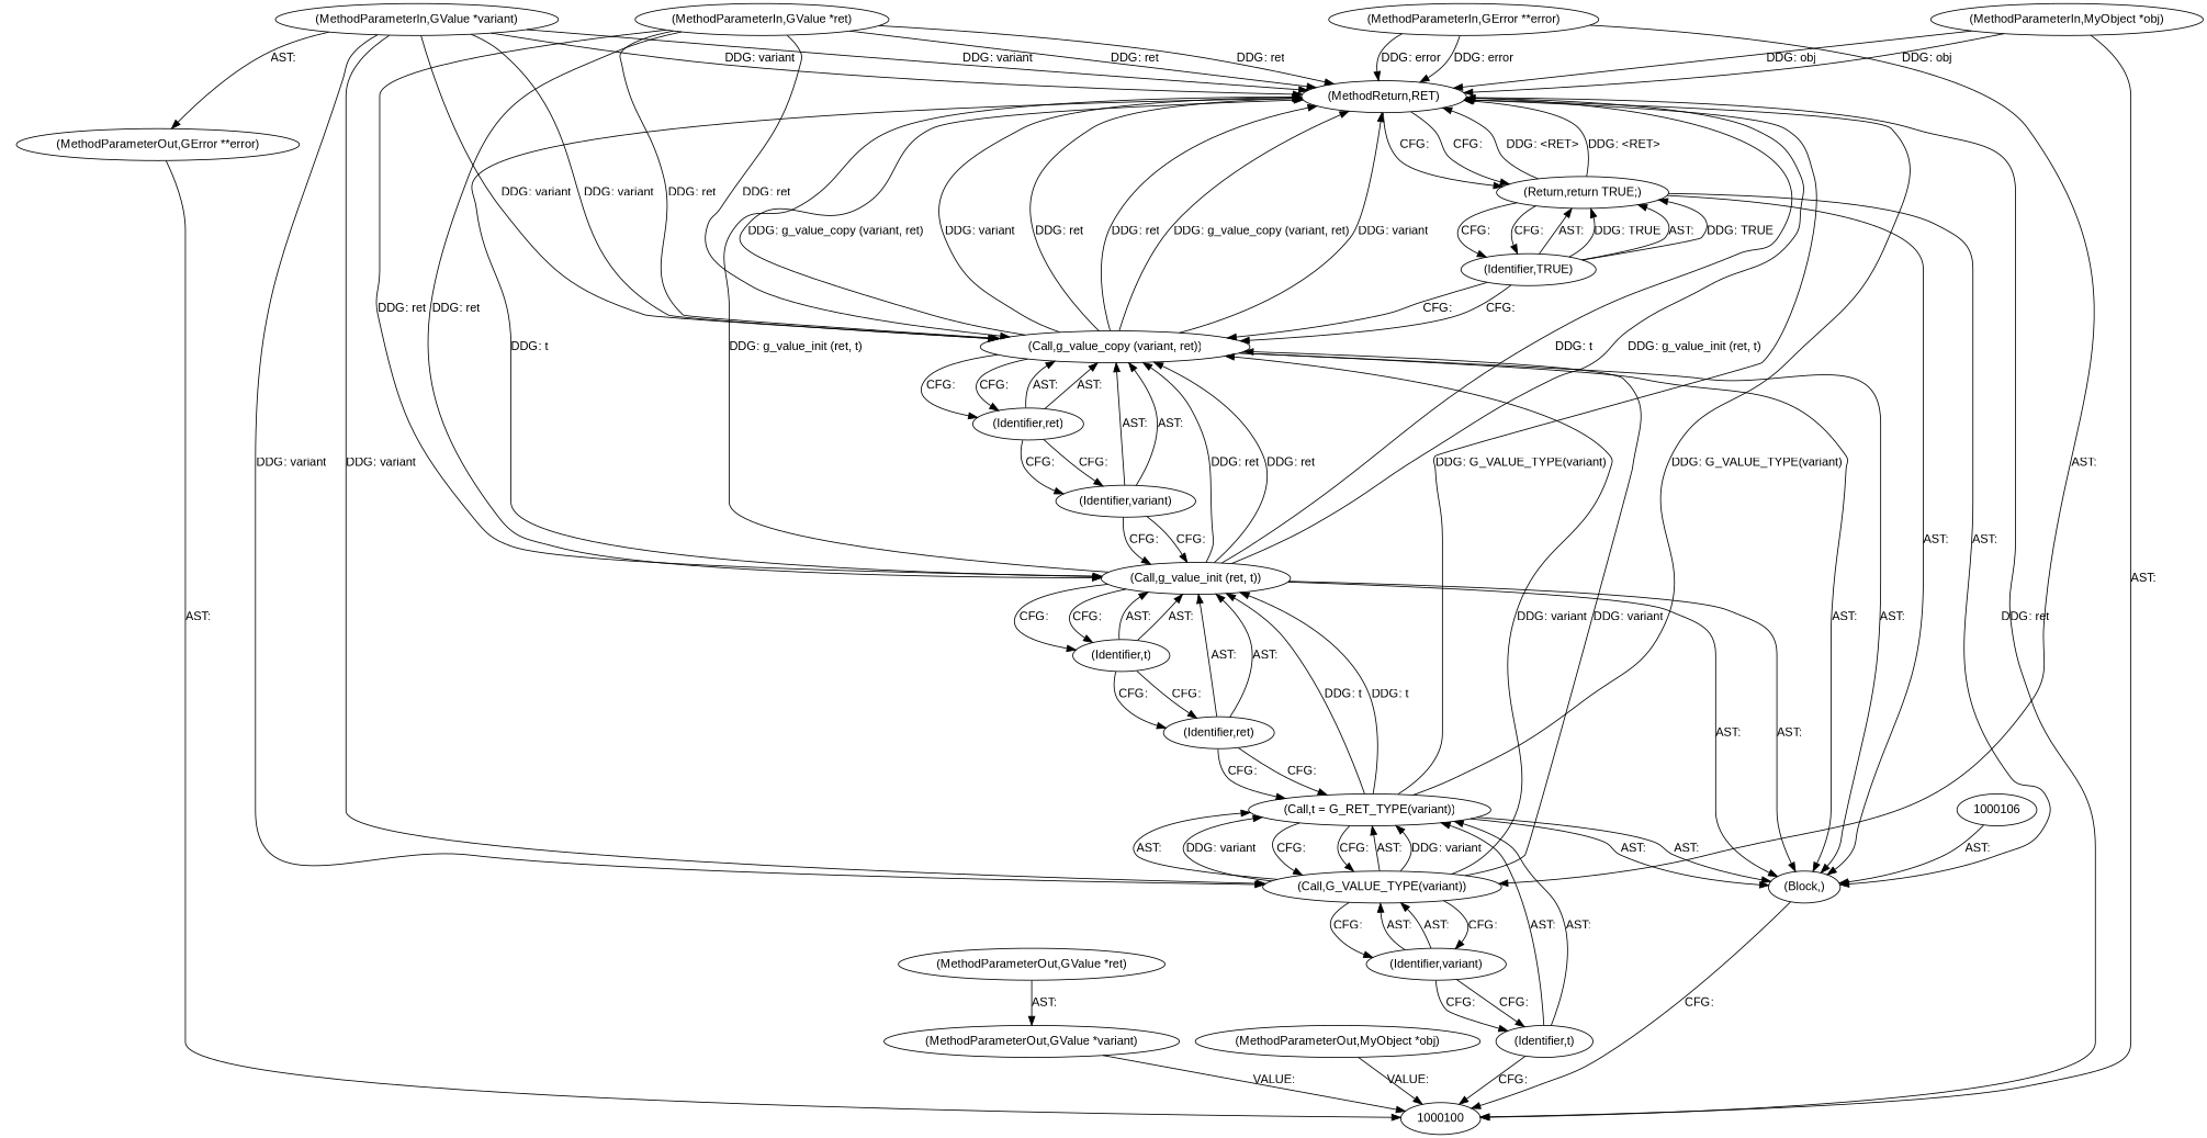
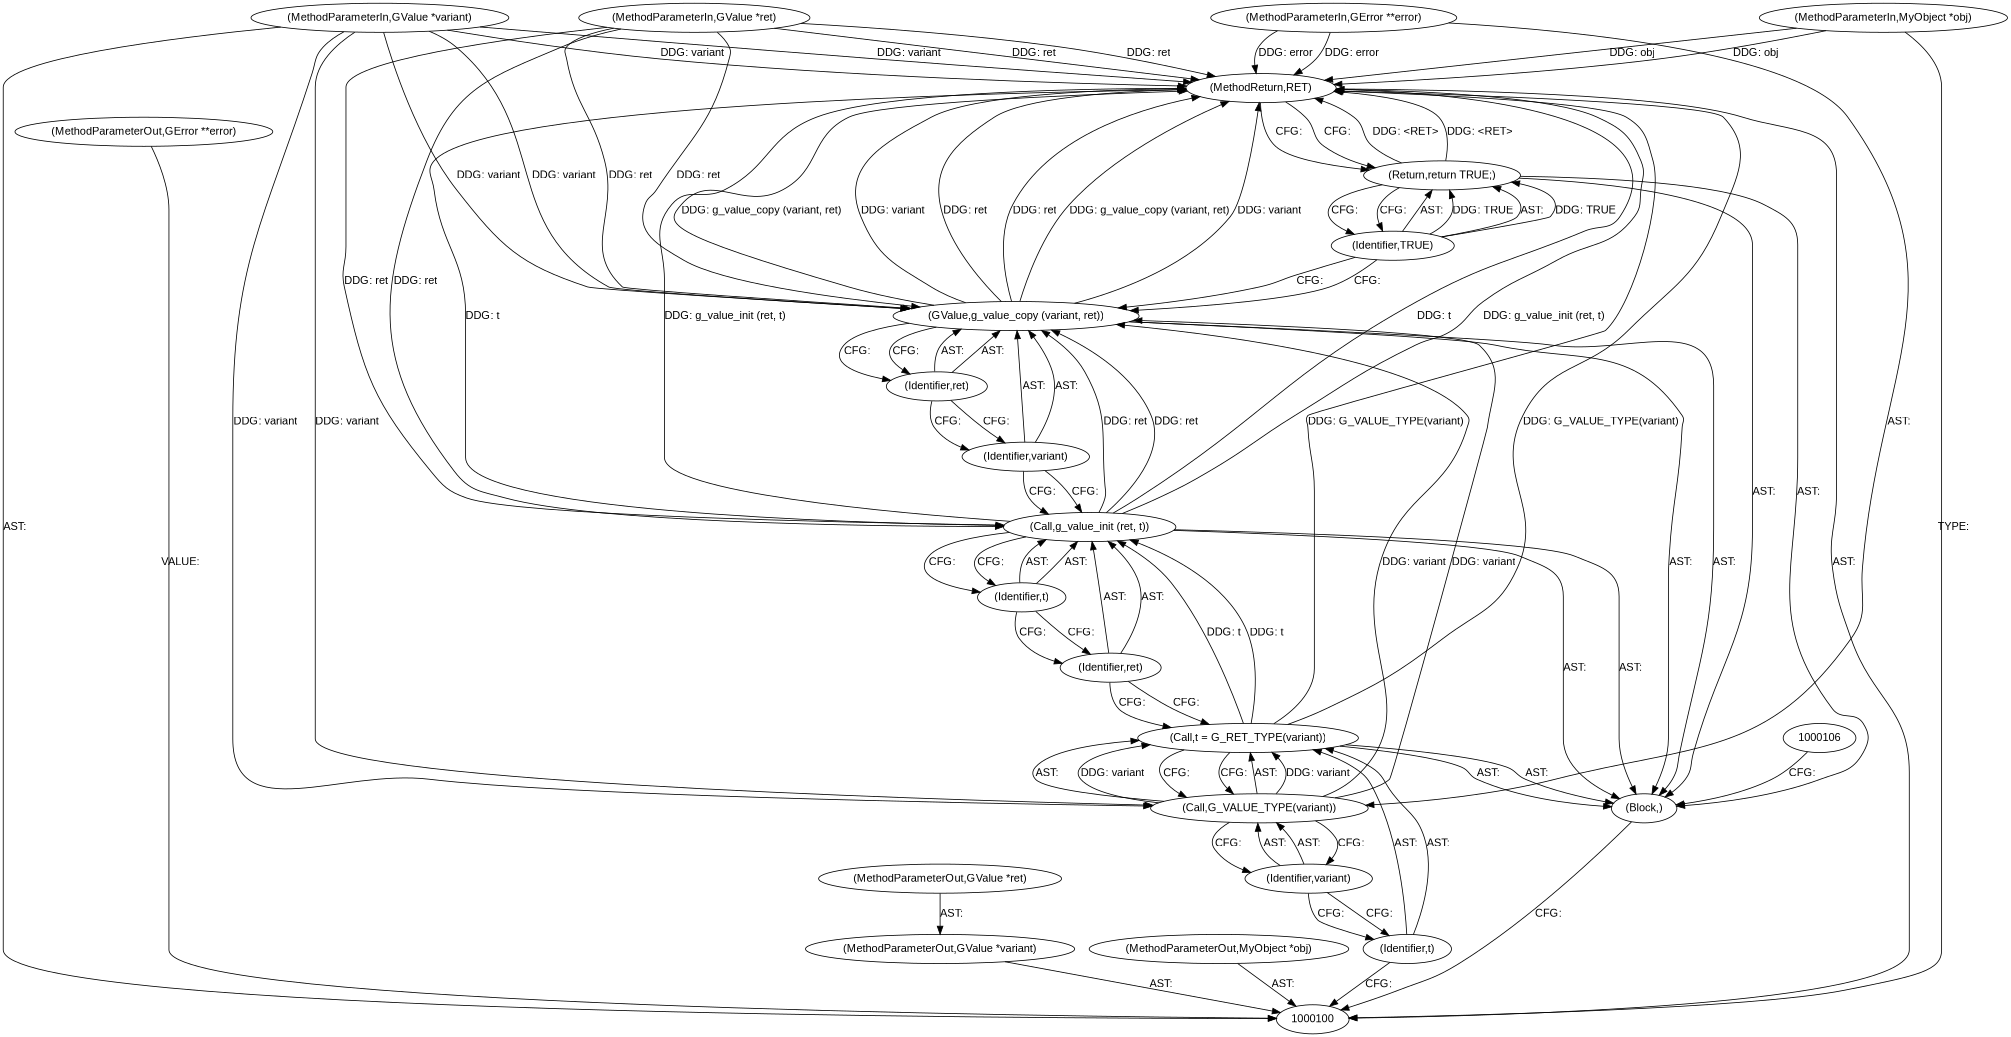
  digraph {
    fontname="Liberation Sans"
    node [fontname="Liberation Sans"]
    edge [fontname="Liberation Sans"]
    n1 [label="(MethodReturn,RET)"]
    n2 [label="(Return,return TRUE;)"]
    1000100
    n4 [label="(Block,)"]
    n5 [label="(Identifier,TRUE)"]
    n6 [label="(MethodParameterIn,MyObject *obj)"]
    n7 [label="(MethodParameterOut,MyObject *obj)"]
    n8 [label="(MethodParameterIn,GValue *variant)"]
    n9 [label="(Call,G_VALUE_TYPE(variant))"]
-   n10 [label="(Call,g_value_copy (variant, ret))"]
+   n10 [label="(GValue,g_value_copy (variant, ret))"]
    n11 [label="(Identifier,variant)"]
    n12 [label="(Call,t = G_RET_TYPE(variant))"]
    n13 [label="(Identifier,ret)"]
    n14 [label="(MethodParameterOut,GValue *variant)"]
    n15 [label="(MethodParameterIn,GValue *ret)"]
    n16 [label="(Call,g_value_init (ret, t))"]
    n17 [label="(Identifier,t)"]
    n18 [label="(MethodParameterOut,GValue *ret)"]
    n19 [label="(MethodParameterIn,GError **error)"]
    n20 [label="(MethodParameterOut,GError **error)"]
    n21 [label="(Identifier,t)"]
    n22 [label="(Identifier,ret)"]
    n23 [label="(Identifier,variant)"]
    1000106
    n1 -> n2 [label="CFG: "]
    n1 -> n2 [label="CFG: "]
-   n1 -> 1000100 [label="DDG: ret"]
+   n1 -> 1000100 [label="AST: "]
    n2 -> n1 [label="DDG: <RET>"]
    n2 -> n1 [label="DDG: <RET>"]
    n2 -> n4 [label="AST: "]
    n2 -> n4 [label="AST: "]
    n2 -> n5 [label="CFG: "]
    n2 -> n5 [label="CFG: "]
    n4 -> 1000100 [label="CFG: "]
    n5 -> n2 [label="AST: "]
    n5 -> n2 [label="DDG: TRUE"]
    n5 -> n2 [label="AST: "]
    n5 -> n2 [label="DDG: TRUE"]
    n5 -> n10 [label="CFG: "]
    n5 -> n10 [label="CFG: "]
    n6 -> n1 [label="DDG: obj"]
    n6 -> n1 [label="DDG: obj"]
-   n6 -> 1000100 [label="AST: "]
-   n7 -> 1000100 [label="VALUE: "]
+   n6 -> 1000100 [label="TYPE: "]
+   n7 -> 1000100 [label="AST: "]
    n8 -> n1 [label="DDG: variant"]
    n8 -> n1 [label="DDG: variant"]
-   n8 -> n20 [label="AST: "]
+   n8 -> 1000100 [label="AST: "]
    n8 -> n9 [label="DDG: variant"]
    n8 -> n9 [label="DDG: variant"]
    n8 -> n10 [label="DDG: variant"]
    n8 -> n10 [label="DDG: variant"]
    n9 -> n10 [label="DDG: variant"]
    n9 -> n10 [label="DDG: variant"]
    n9 -> n11 [label="CFG: "]
    n9 -> n11 [label="CFG: "]
    n9 -> n12 [label="AST: "]
    n9 -> n12 [label="DDG: variant"]
    n9 -> n12 [label="AST: "]
    n9 -> n12 [label="DDG: variant"]
    n10 -> n1 [label="DDG: g_value_copy (variant, ret)"]
    n10 -> n1 [label="DDG: variant"]
    n10 -> n1 [label="DDG: ret"]
    n10 -> n1 [label="DDG: g_value_copy (variant, ret)"]
    n10 -> n1 [label="DDG: variant"]
    n10 -> n1 [label="DDG: ret"]
    n10 -> n4 [label="AST: "]
    n10 -> n4 [label="AST: "]
    n10 -> n13 [label="CFG: "]
    n10 -> n13 [label="CFG: "]
    n11 -> n9 [label="AST: "]
    n11 -> n9 [label="AST: "]
    n11 -> n21 [label="CFG: "]
    n11 -> n21 [label="CFG: "]
    n12 -> n1 [label="DDG: G_VALUE_TYPE(variant)"]
    n12 -> n1 [label="DDG: G_VALUE_TYPE(variant)"]
    n12 -> n4 [label="AST: "]
    n12 -> n4 [label="AST: "]
    n12 -> n9 [label="CFG: "]
    n12 -> n9 [label="CFG: "]
    n12 -> n16 [label="DDG: t"]
    n12 -> n16 [label="DDG: t"]
    n13 -> n10 [label="AST: "]
    n13 -> n10 [label="AST: "]
    n13 -> n23 [label="CFG: "]
    n13 -> n23 [label="CFG: "]
-   n14 -> 1000100 [label="VALUE: "]
+   n14 -> 1000100 [label="AST: "]
    n15 -> n1 [label="DDG: ret"]
    n15 -> n1 [label="DDG: ret"]
    n15 -> n10 [label="DDG: ret"]
    n15 -> n10 [label="DDG: ret"]
    n15 -> n16 [label="DDG: ret"]
    n15 -> n16 [label="DDG: ret"]
    n16 -> n1 [label="DDG: t"]
    n16 -> n1 [label="DDG: g_value_init (ret, t)"]
    n16 -> n1 [label="DDG: t"]
    n16 -> n1 [label="DDG: g_value_init (ret, t)"]
    n16 -> n4 [label="AST: "]
    n16 -> n4 [label="AST: "]
    n16 -> n10 [label="DDG: ret"]
    n16 -> n10 [label="DDG: ret"]
    n16 -> n17 [label="CFG: "]
    n16 -> n17 [label="CFG: "]
    n17 -> n16 [label="AST: "]
    n17 -> n16 [label="AST: "]
    n17 -> n22 [label="CFG: "]
    n17 -> n22 [label="CFG: "]
    n18 -> n14 [label="AST: "]
    n19 -> n1 [label="DDG: error"]
    n19 -> n1 [label="DDG: error"]
    n19 -> n9 [label="AST: "]
-   n20 -> 1000100 [label="AST: "]
+   n20 -> 1000100 [label="VALUE: "]
    n21 -> 1000100 [label="CFG: "]
    n21 -> n12 [label="AST: "]
    n21 -> n12 [label="AST: "]
    n22 -> n12 [label="CFG: "]
    n22 -> n12 [label="CFG: "]
    n22 -> n16 [label="AST: "]
    n22 -> n16 [label="AST: "]
    n23 -> n10 [label="AST: "]
    n23 -> n10 [label="AST: "]
    n23 -> n16 [label="CFG: "]
    n23 -> n16 [label="CFG: "]
-   1000106 -> n4 [label="AST: "]
+   1000106 -> n4 [label="CFG: "]
  }
